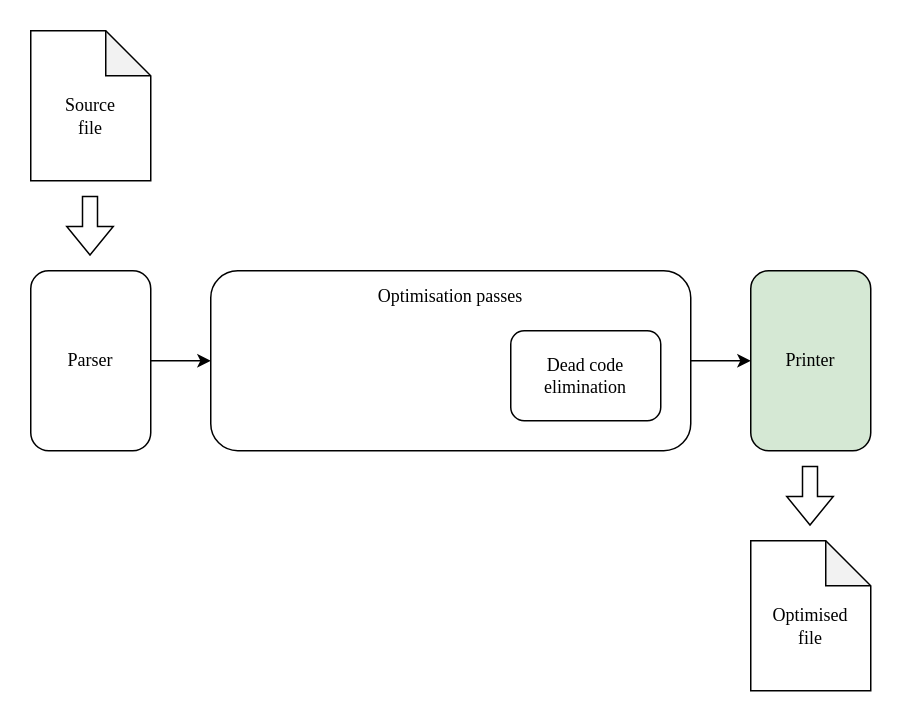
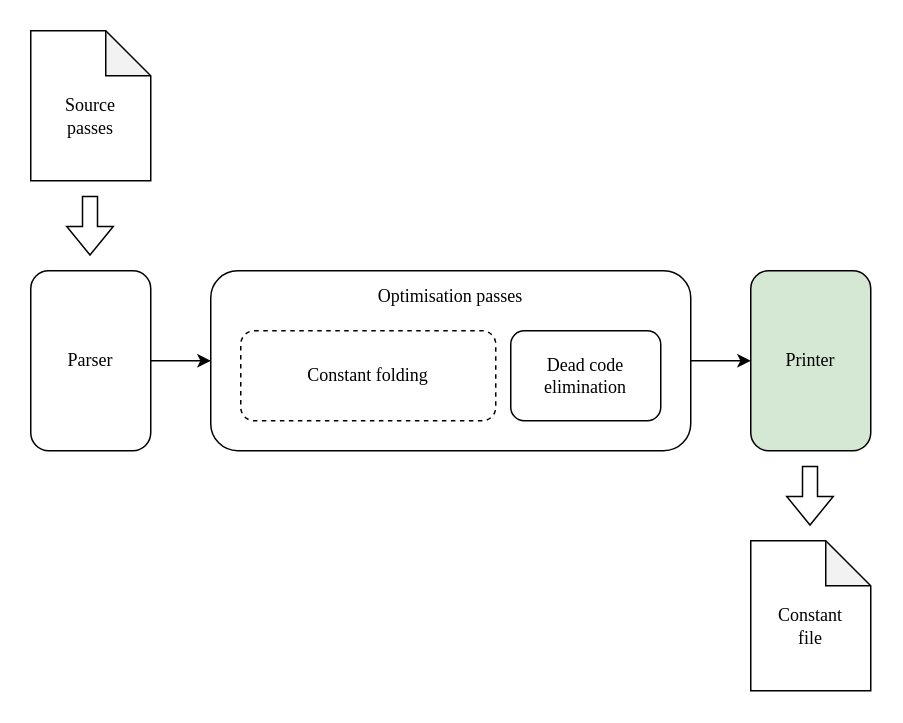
  <mxCell id="0" />
  <mxCell id="1" parent="0" />
  <mxCell id="2" style="edgeStyle=orthogonalEdgeStyle;rounded=0;orthogonalLoop=1;jettySize=auto;html=1;exitX=1;exitY=0.5;exitDx=0;exitDy=0;entryX=0;entryY=0.5;entryDx=0;entryDy=0;fontFamily=Menlo;" edge="1" parent="1" source="3" target="5"><mxGeometry relative="1" as="geometry" /></mxCell>
  <mxCell id="3" value="Parser" style="rounded=1;whiteSpace=wrap;html=1;fontFamily=Menlo;" vertex="1" parent="1"><mxGeometry x="20" y="180" width="80" height="120" as="geometry" /></mxCell>
  <mxCell id="4" style="edgeStyle=orthogonalEdgeStyle;rounded=0;orthogonalLoop=1;jettySize=auto;html=1;exitX=1;exitY=0.5;exitDx=0;exitDy=0;entryX=0;entryY=0.5;entryDx=0;entryDy=0;fontFamily=Menlo;" edge="1" parent="1" source="5" target="6"><mxGeometry relative="1" as="geometry" /></mxCell>
  <mxCell id="5" value="Optimisation passes&lt;div&gt;&lt;br&gt;&lt;/div&gt;&lt;div&gt;&lt;br&gt;&lt;/div&gt;&lt;div&gt;&lt;br&gt;&lt;/div&gt;&lt;div&gt;&lt;br&gt;&lt;/div&gt;&lt;div&gt;&lt;br&gt;&lt;/div&gt;&lt;div&gt;&lt;br&gt;&lt;/div&gt;" style="rounded=1;whiteSpace=wrap;html=1;fontFamily=Menlo;" vertex="1" parent="1"><mxGeometry x="140" y="180" width="320" height="120" as="geometry" /></mxCell>
  <mxCell id="6" value="Printer" style="rounded=1;whiteSpace=wrap;html=1;fontFamily=Menlo;fillColor=#d5e8d4;" vertex="1" parent="1"><mxGeometry x="500" y="180" width="80" height="120" as="geometry" /></mxCell>
+ <mxCell id="7" value="Constant folding" style="rounded=1;whiteSpace=wrap;html=1;fontFamily=Menlo;dashed=1;" vertex="1" parent="1"><mxGeometry x="160" y="220" width="170" height="60" as="geometry" /></mxCell>
  <mxCell id="8" value="Dead code&lt;div&gt;elimination&lt;/div&gt;" style="rounded=1;whiteSpace=wrap;html=1;fontFamily=Menlo;dashed=0;" vertex="1" parent="1"><mxGeometry x="340" y="220" width="100" height="60" as="geometry" /></mxCell>
- <mxCell id="9" value="&lt;div&gt;&lt;br&gt;&lt;/div&gt;Source&lt;div&gt;file&lt;/div&gt;" style="shape=note;whiteSpace=wrap;html=1;backgroundOutline=1;darkOpacity=0.05;fontFamily=Menlo;" vertex="1" parent="1"><mxGeometry x="20" y="20" width="80" height="100" as="geometry" /></mxCell>
- <mxCell id="10" value="&lt;div&gt;&lt;br&gt;&lt;/div&gt;Optimised&lt;div&gt;file&lt;/div&gt;" style="shape=note;whiteSpace=wrap;html=1;backgroundOutline=1;darkOpacity=0.05;fontFamily=Menlo;" vertex="1" parent="1"><mxGeometry x="500" y="360" width="80" height="100" as="geometry" /></mxCell>
+ <mxCell id="9" value="&lt;div&gt;&lt;br&gt;&lt;/div&gt;Source&lt;div&gt;passes&lt;/div&gt;" style="shape=note;whiteSpace=wrap;html=1;backgroundOutline=1;darkOpacity=0.05;fontFamily=Menlo;" vertex="1" parent="1"><mxGeometry x="20" y="20" width="80" height="100" as="geometry" /></mxCell>
+ <mxCell id="10" value="&lt;div&gt;&lt;br&gt;&lt;/div&gt;Constant&lt;div&gt;file&lt;/div&gt;" style="shape=note;whiteSpace=wrap;html=1;backgroundOutline=1;darkOpacity=0.05;fontFamily=Menlo;" vertex="1" parent="1"><mxGeometry x="500" y="360" width="80" height="100" as="geometry" /></mxCell>
  <mxCell id="11" value="" style="shape=flexArrow;endArrow=classic;html=1;rounded=0;" edge="1" parent="1"><mxGeometry width="50" height="50" relative="1" as="geometry"><mxPoint x="59.5" y="130" as="sourcePoint" /><mxPoint x="59.5" y="170" as="targetPoint" /></mxGeometry></mxCell>
  <mxCell id="12" value="" style="shape=flexArrow;endArrow=classic;html=1;rounded=0;" edge="1" parent="1"><mxGeometry width="50" height="50" relative="1" as="geometry"><mxPoint x="539.5" y="310" as="sourcePoint" /><mxPoint x="539.5" y="350" as="targetPoint" /></mxGeometry></mxCell>
